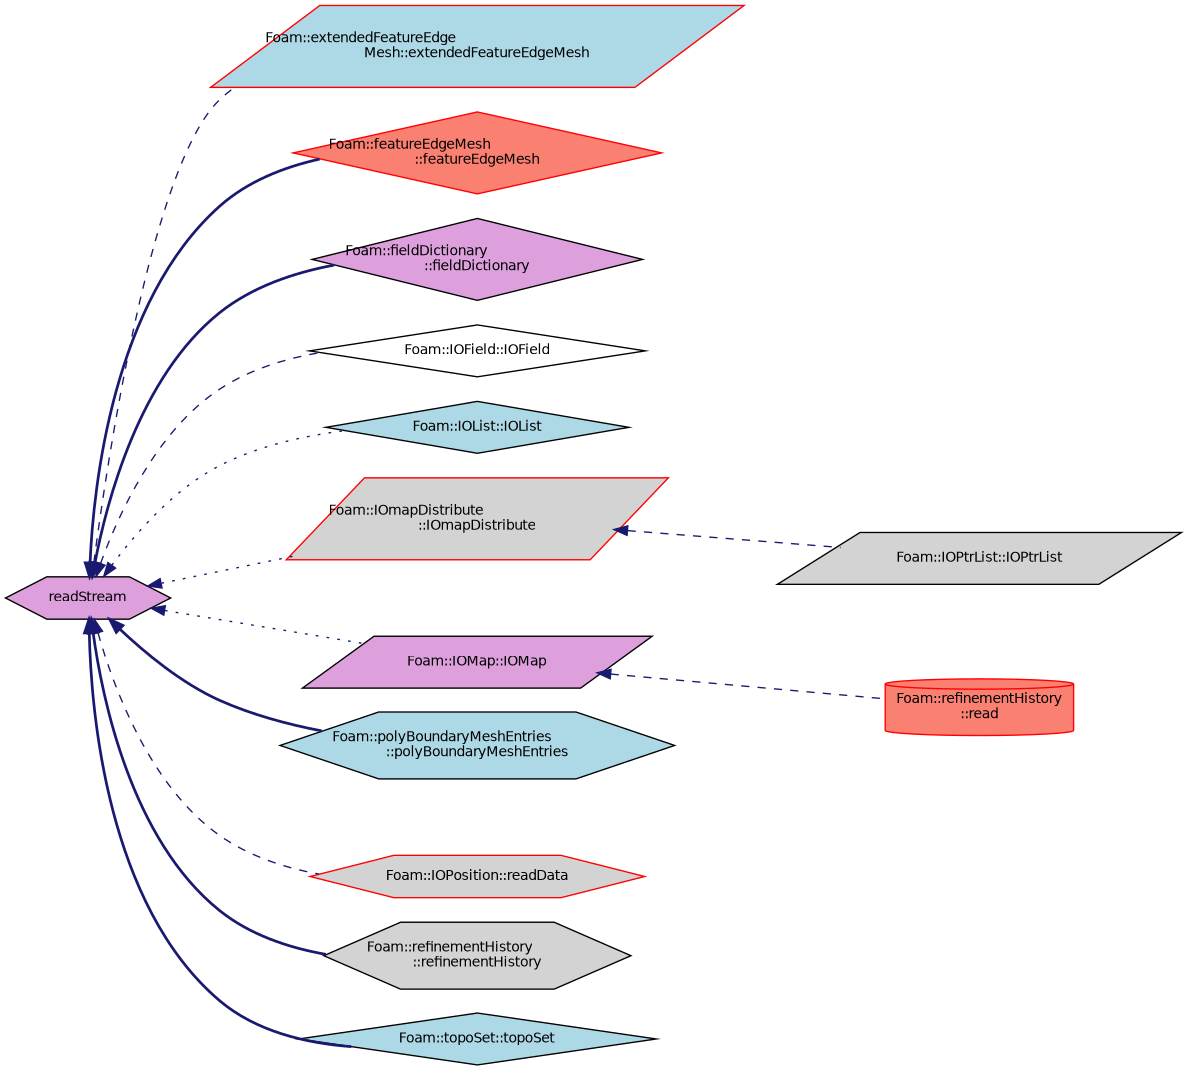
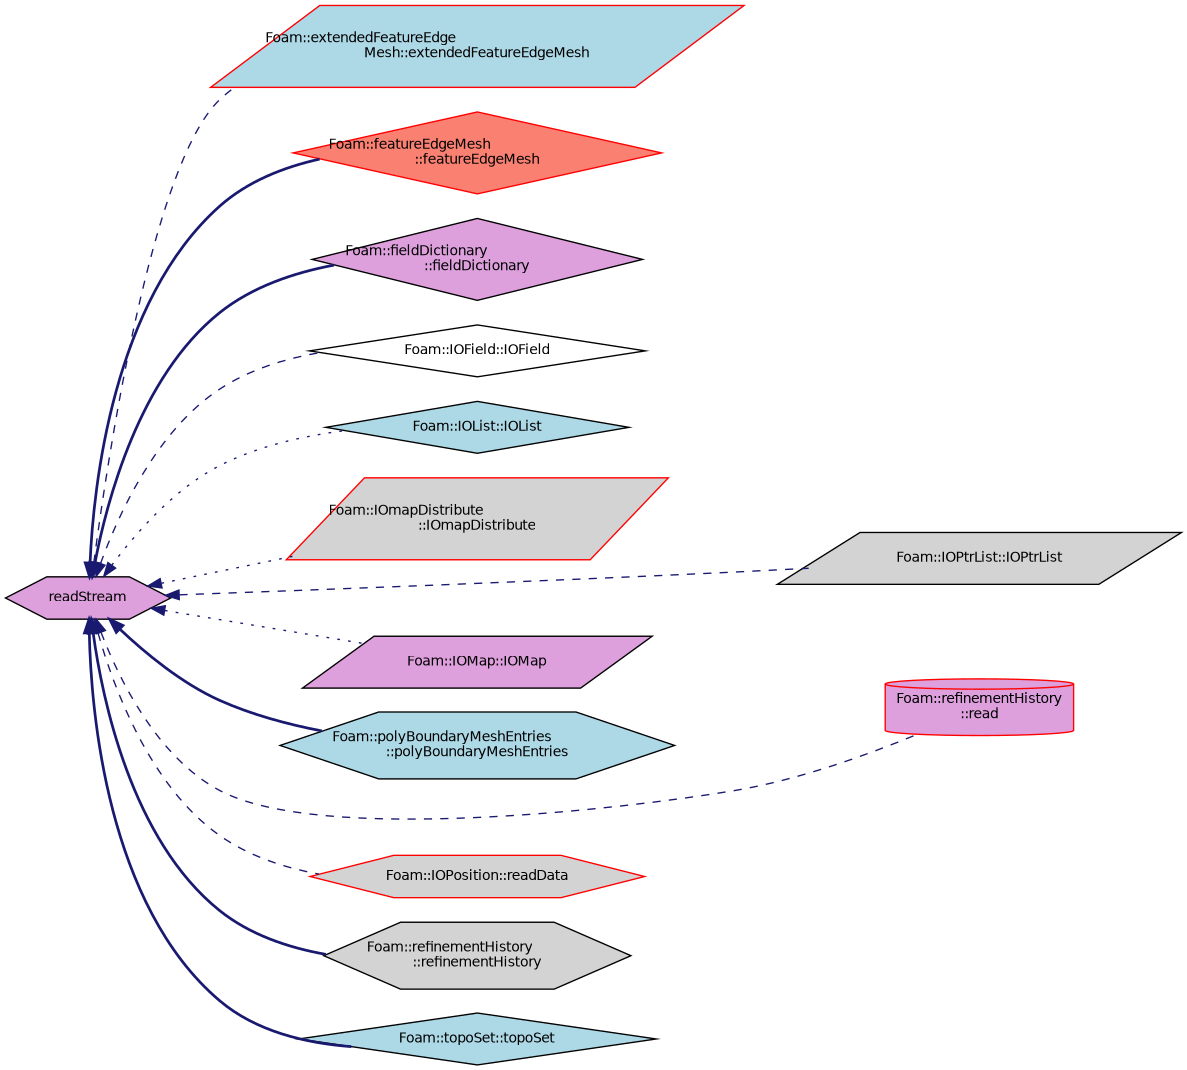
  digraph {
    fontname="DejaVu Sans"
    rankdir=LR
    node [color=black fillcolor=lightblue fontname="DejaVu Sans" fontsize=10 shape=diamond style=filled]
    edge [color=midnightblue dir=back fontname="DejaVu Sans" fontsize=10 labelfontname=Helvetica labelfontsize=10 style=dashed]
    n1 [fillcolor=plum fontcolor=black height=0.2 label=readStream shape=hexagon width=0.4]
    n2 [color=red height=0.2 label="Foam::extendedFeatureEdge\lMesh::extendedFeatureEdgeMesh" shape=parallelogram width=0.4]
    n3 [color=red fillcolor=salmon height=0.2 label="Foam::featureEdgeMesh\l::featureEdgeMesh" width=0.4]
    n4 [fillcolor=plum height=0.2 label="Foam::fieldDictionary\l::fieldDictionary" width=0.4]
    n5 [fillcolor=white height=0.2 label="Foam::IOField::IOField" width=0.4]
    n6 [height=0.2 label="Foam::IOList::IOList" width=0.4]
    n7 [fillcolor=plum height=0.2 label="Foam::IOMap::IOMap" shape=parallelogram width=0.4]
    n8 [color=red fillcolor=lightgrey height=0.2 label="Foam::IOmapDistribute\l::IOmapDistribute" shape=parallelogram width=0.4]
    n9 [fillcolor=lightgrey height=0.2 label="Foam::IOPtrList::IOPtrList" shape=parallelogram width=0.4]
    n10 [height=0.2 label="Foam::polyBoundaryMeshEntries\l::polyBoundaryMeshEntries" shape=hexagon width=0.4]
-   n11 [color=red fillcolor=salmon height=0.2 label="Foam::refinementHistory\l::read" shape=cylinder width=0.4]
+   n11 [color=red fillcolor=plum height=0.2 label="Foam::refinementHistory\l::read" shape=cylinder width=0.4]
    n12 [color=red fillcolor=lightgrey height=0.2 label="Foam::IOPosition::readData" shape=hexagon width=0.4]
    n13 [fillcolor=lightgrey height=0.2 label="Foam::refinementHistory\l::refinementHistory" shape=hexagon width=0.4]
    n14 [height=0.2 label="Foam::topoSet::topoSet" width=0.4]
    n1 -> n2
    n1 -> n3 [style=bold]
    n1 -> n4 [style=bold]
    n1 -> n5
    n1 -> n6 [style=dotted]
    n1 -> n7 [style=dotted]
    n1 -> n8 [style=dotted]
-   n8 -> n9
+   n1 -> n9
    n1 -> n10 [style=bold]
-   n7 -> n11
+   n1 -> n11
    n1 -> n12
    n1 -> n13 [style=bold]
    n1 -> n14 [style=bold]
  }
